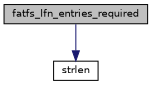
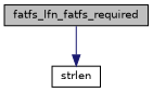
  digraph {
    rankdir=TB
    node [color=black fontname=Helvetica fontsize=10 shape=record style=filled]
-   n1 [fillcolor=grey75 fontcolor=black height=0.2 label=fatfs_lfn_entries_required width=0.4]
+   n1 [fillcolor=grey75 fontcolor=black height=0.2 label=fatfs_lfn_fatfs_required width=0.4]
    n2 [fillcolor=white height=0.2 label=strlen width=0.4]
    n1 -> n2 [color=midnightblue fontname=Helvetica fontsize=10 labelfontname=Helvetica labelfontsize=10 style=solid]
  }
